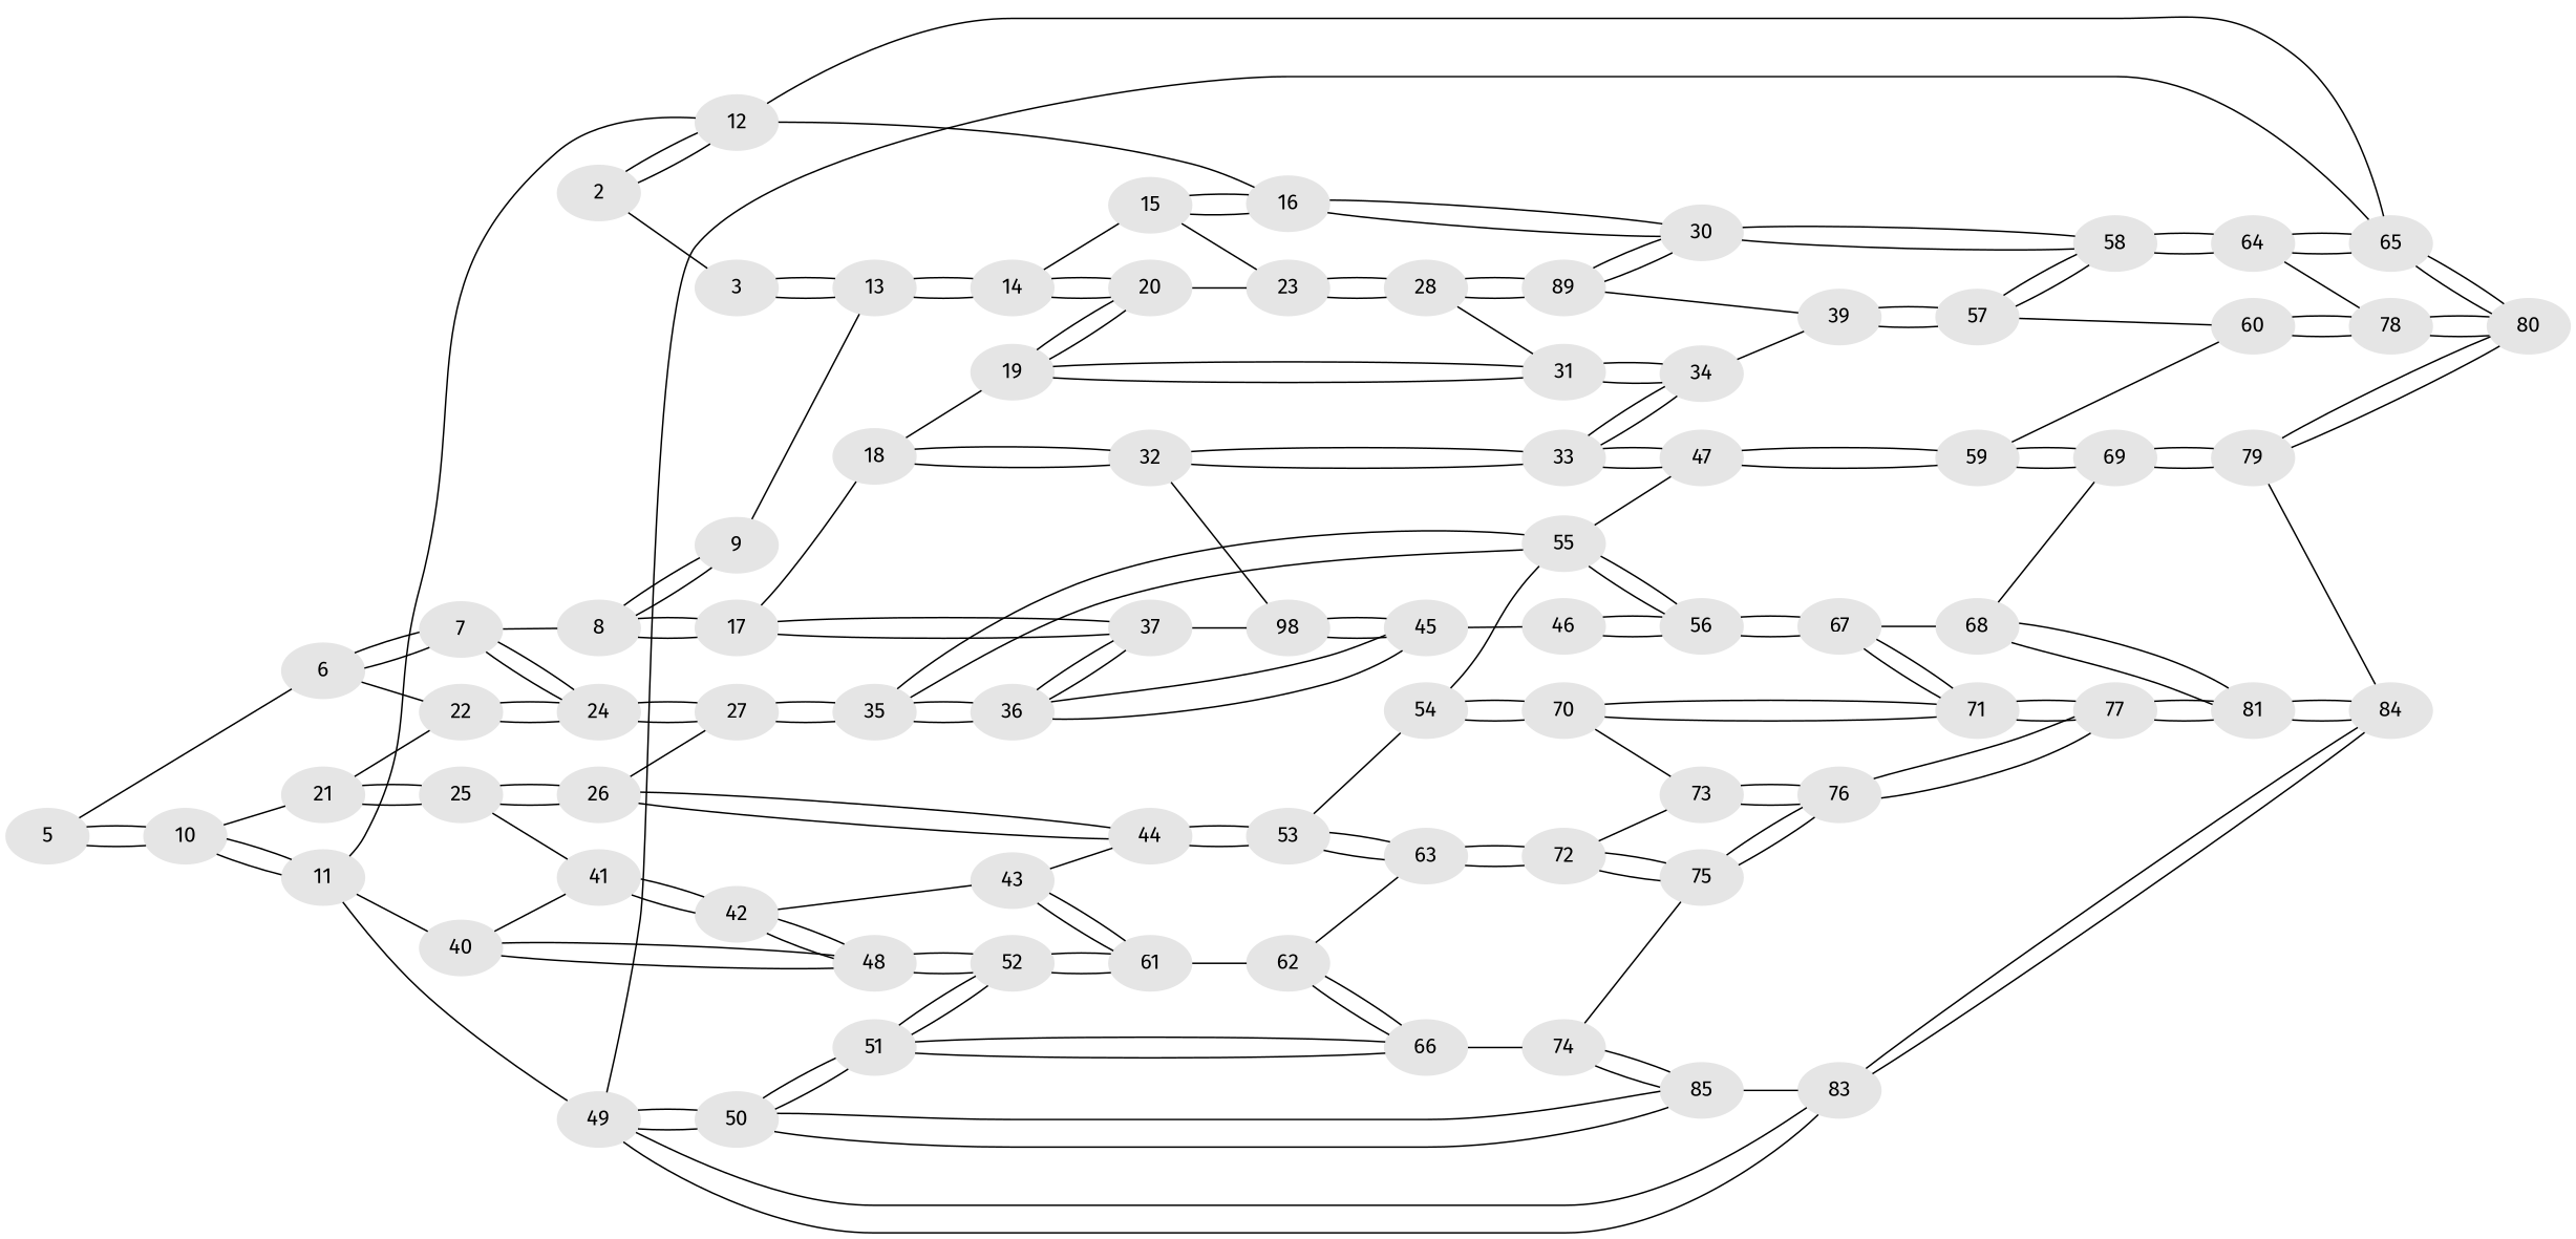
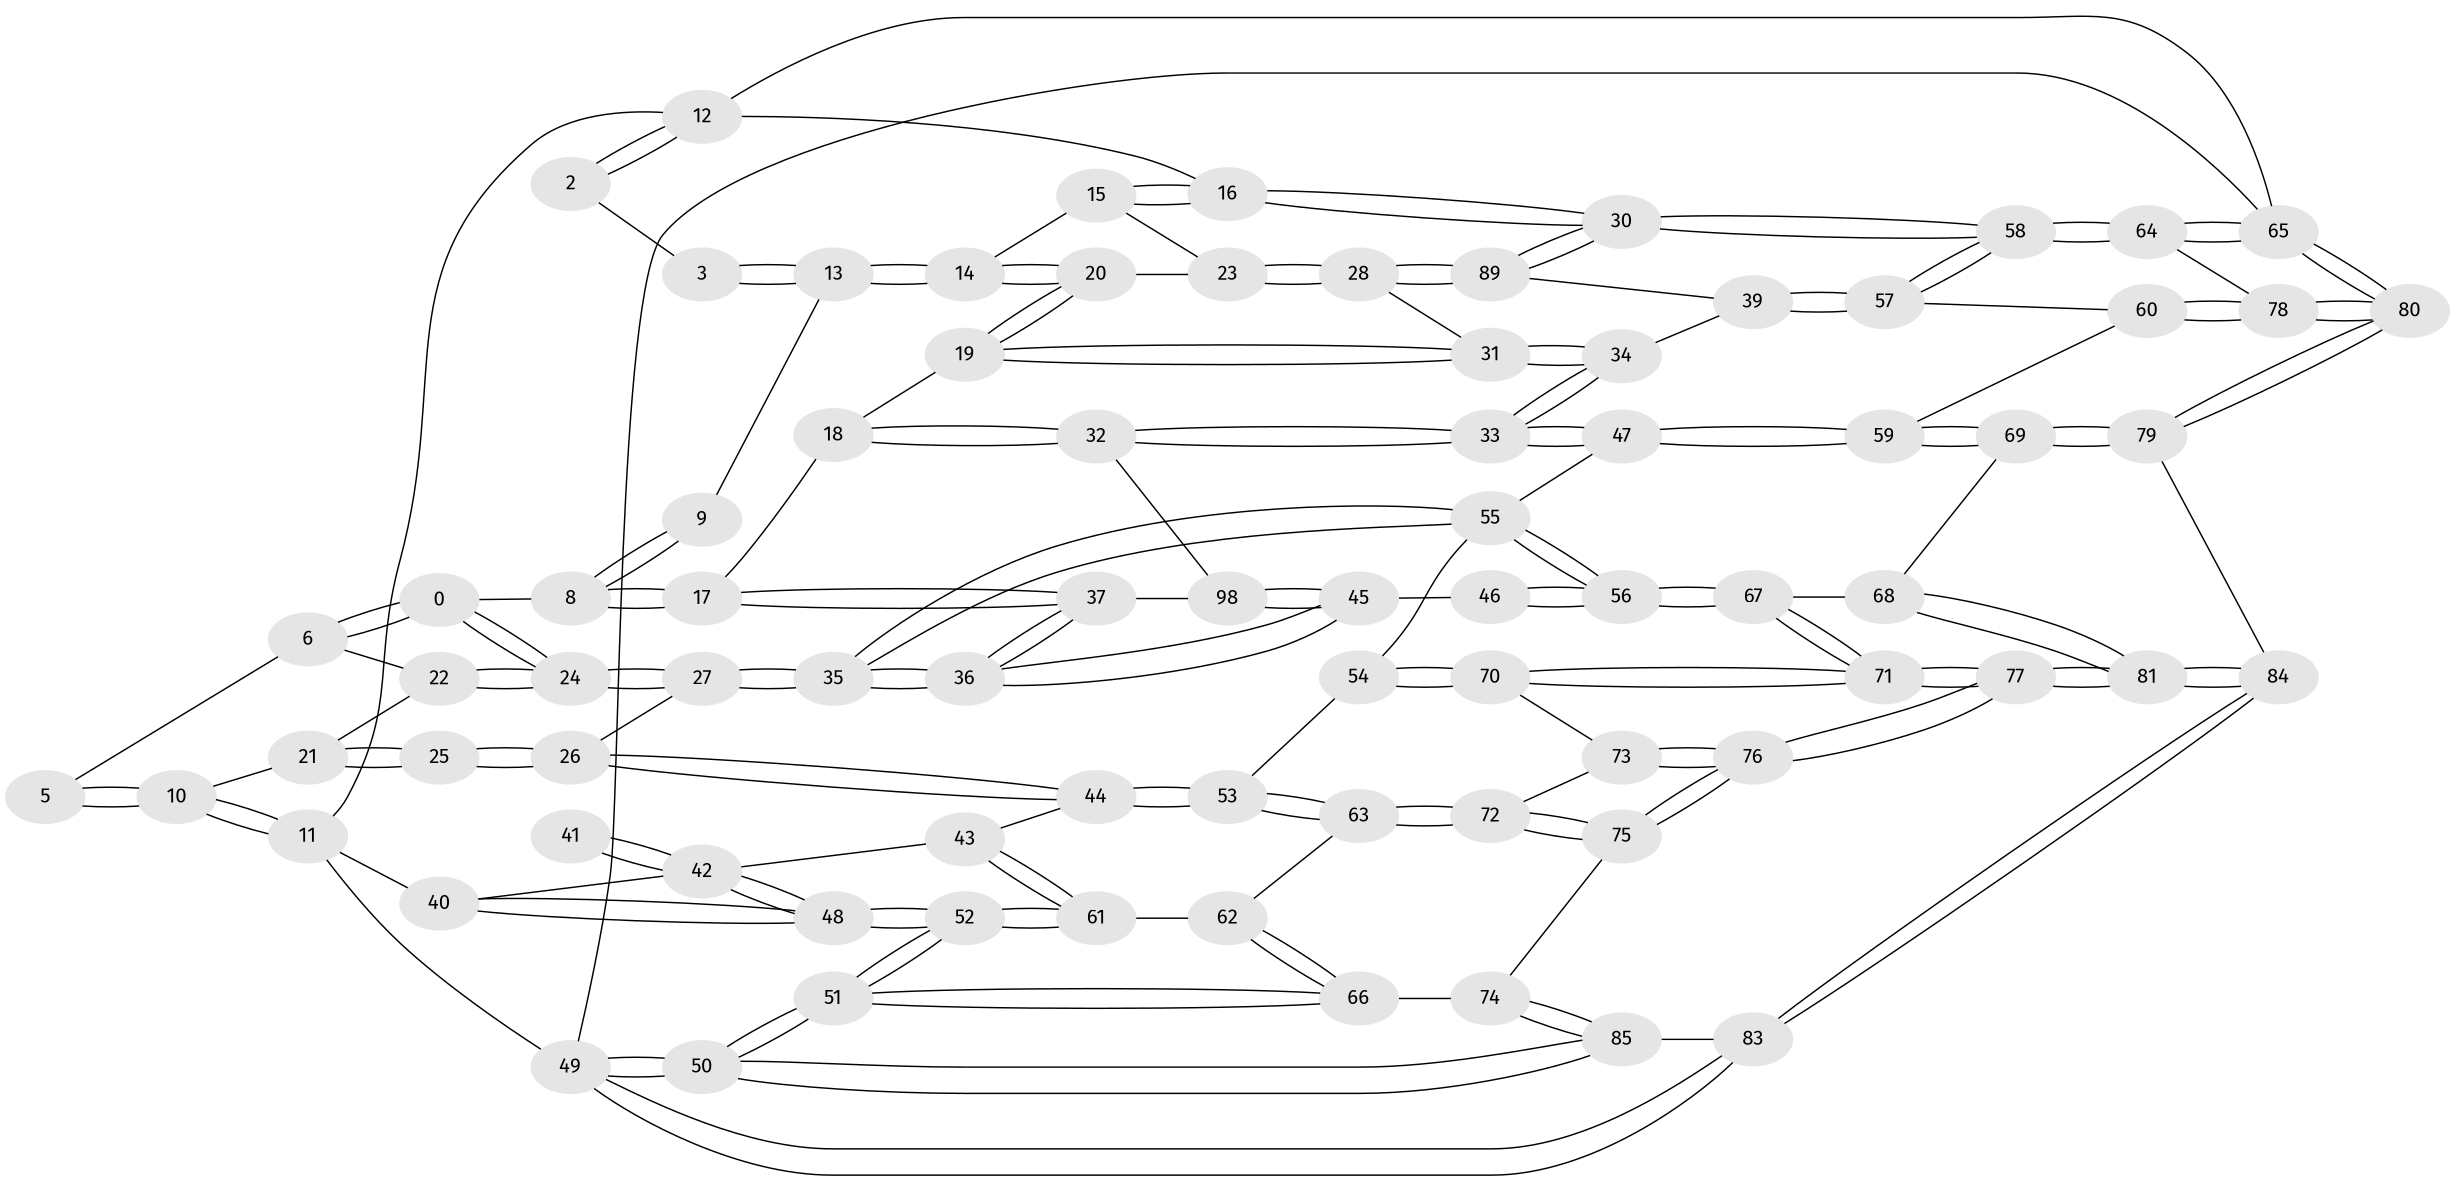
  graph {
    fontname="Fira Sans"
    rankdir=LR
    node [color=gray90 fontname="Fira Sans" style=filled]
    edge [fontname="Fira Sans"]
    2
    3
    12
    5
    6
    10
    13
    16
    65
    14
    9
-   7
+   7 [label=0]
    22
    11
    21
    8
    24
    17
    27
    18
    37
    40
    49
    25
    41
    48
    50
    83
    30
    80
    15
    20
    23
    28
    58
    19
    32
    n38 [label=98]
    31
    33
    34
    26
    n43 [label=89]
    35
    44
    42
    53
    36
    55
    39
    57
    64
    47
    45
    59
    56
    46
    60
    52
    43
    61
    62
    54
    63
    67
    69
    51
    n68 [label=85]
    84
    66
    74
    70
    72
    71
    73
    68
    78
    79
    75
    81
    77
    76
    2 -- 3
    2 -- 12
    2 -- 12
    3 -- 13
    3 -- 13
    12 -- 16
    12 -- 65
    5 -- 6
    5 -- 10
    5 -- 10
    6 -- 7
    6 -- 7
    6 -- 22
    10 -- 11
    10 -- 11
    10 -- 21
    13 -- 14
    13 -- 14
    16 -- 30
    16 -- 30
    65 -- 80
    65 -- 80
    14 -- 15
    14 -- 20
    14 -- 20
    9 -- 13
    7 -- 8
    7 -- 24
    7 -- 24
    22 -- 24
    22 -- 24
    11 -- 12
    11 -- 40
    11 -- 49
    21 -- 22
    21 -- 25
    21 -- 25
    8 -- 9
    8 -- 9
    8 -- 17
    8 -- 17
    24 -- 27
    24 -- 27
    17 -- 18
    17 -- 37
    17 -- 37
    27 -- 35
    27 -- 35
    18 -- 19
    18 -- 32
    18 -- 32
    37 -- n38
-   40 -- 41
+   40 -- 42
    40 -- 48
    40 -- 48
    49 -- 65
    49 -- 50
    49 -- 50
    49 -- 83
    49 -- 83
-   25 -- 41
    25 -- 26
    25 -- 26
    41 -- 42
    41 -- 42
    48 -- 52
    48 -- 52
    50 -- 51
    50 -- 51
    50 -- n68
    50 -- n68
    83 -- 84
    83 -- 84
    30 -- 58
    30 -- 58
    15 -- 16
    15 -- 16
    15 -- 23
    20 -- 23
    23 -- 28
    23 -- 28
    28 -- 31
    28 -- n43
    28 -- n43
    58 -- 64
    58 -- 64
    19 -- 20
    19 -- 20
    19 -- 31
    19 -- 31
    32 -- n38
    32 -- 33
    32 -- 33
    n38 -- 45
    n38 -- 45
    31 -- 34
    31 -- 34
    33 -- 34
    33 -- 34
    33 -- 47
    33 -- 47
    34 -- 39
    26 -- 27
    26 -- 44
    26 -- 44
    n43 -- 30
    n43 -- 30
    n43 -- 39
    35 -- 36
    35 -- 36
    35 -- 55
    35 -- 55
    44 -- 53
    44 -- 53
    42 -- 48
    42 -- 48
    42 -- 43
    53 -- 54
    53 -- 63
    53 -- 63
    36 -- 37
    36 -- 37
    36 -- 45
    36 -- 45
    55 -- 47
    55 -- 56
    55 -- 56
    39 -- 57
    39 -- 57
    57 -- 58
    57 -- 58
    57 -- 60
    64 -- 65
    64 -- 65
    64 -- 78
    47 -- 59
    47 -- 59
    45 -- 46
    59 -- 60
    59 -- 69
    59 -- 69
    56 -- 67
    56 -- 67
    46 -- 56
    46 -- 56
    60 -- 78
    60 -- 78
    52 -- 61
    52 -- 61
    43 -- 44
    43 -- 61
    43 -- 61
    61 -- 62
    62 -- 63
    62 -- 66
    62 -- 66
    54 -- 55
    54 -- 70
    54 -- 70
    63 -- 72
    63 -- 72
    67 -- 71
    67 -- 71
    67 -- 68
    69 -- 79
    69 -- 79
    51 -- 52
    51 -- 52
    51 -- 66
    51 -- 66
    n68 -- 83
    66 -- 74
    74 -- n68
    74 -- n68
    74 -- 75
    70 -- 71
    70 -- 71
    70 -- 73
    72 -- 73
    72 -- 75
    72 -- 75
    71 -- 77
    71 -- 77
    73 -- 76
    73 -- 76
    68 -- 69
    68 -- 81
    68 -- 81
    78 -- 80
    78 -- 80
    79 -- 80
    79 -- 80
    79 -- 84
    75 -- 76
    75 -- 76
    81 -- 84
    81 -- 84
    77 -- 81
    77 -- 81
    76 -- 77
    76 -- 77
  }
